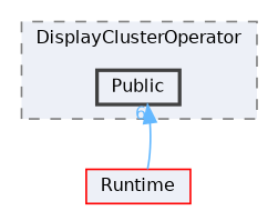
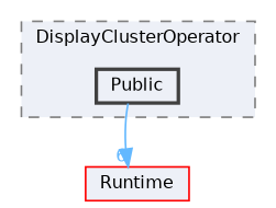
  digraph {
    compound=true
    node [fillcolor="#edf0f7" fontname=Helvetica fontsize=10 shape=box]
    n1 [color=grey25 height=0.2 label=Public style="filled,bold" width=0.4]
    n2 [color=red height=0.2 label=Runtime style=filled width=0.4]
    subgraph cluster_1 {
      bgcolor="#edf0f7"
      fontname=Helvetica
      fontsize=10
      label=DisplayClusterOperator
      pencolor=grey50
      style="filled,dashed"
      n1
    }
-   n2 -> n1 [color=steelblue1 fontcolor=steelblue1 fontname=Helvetica fontsize=10 headlabel=6 labeldistance=1.5 labelfontname=Helvetica labelfontsize=10]
+   n1 -> n2 [color=steelblue1 fontcolor=steelblue1 fontname=Helvetica fontsize=10 headlabel=6 labeldistance=1.5 labelfontname=Helvetica labelfontsize=10]
  }
